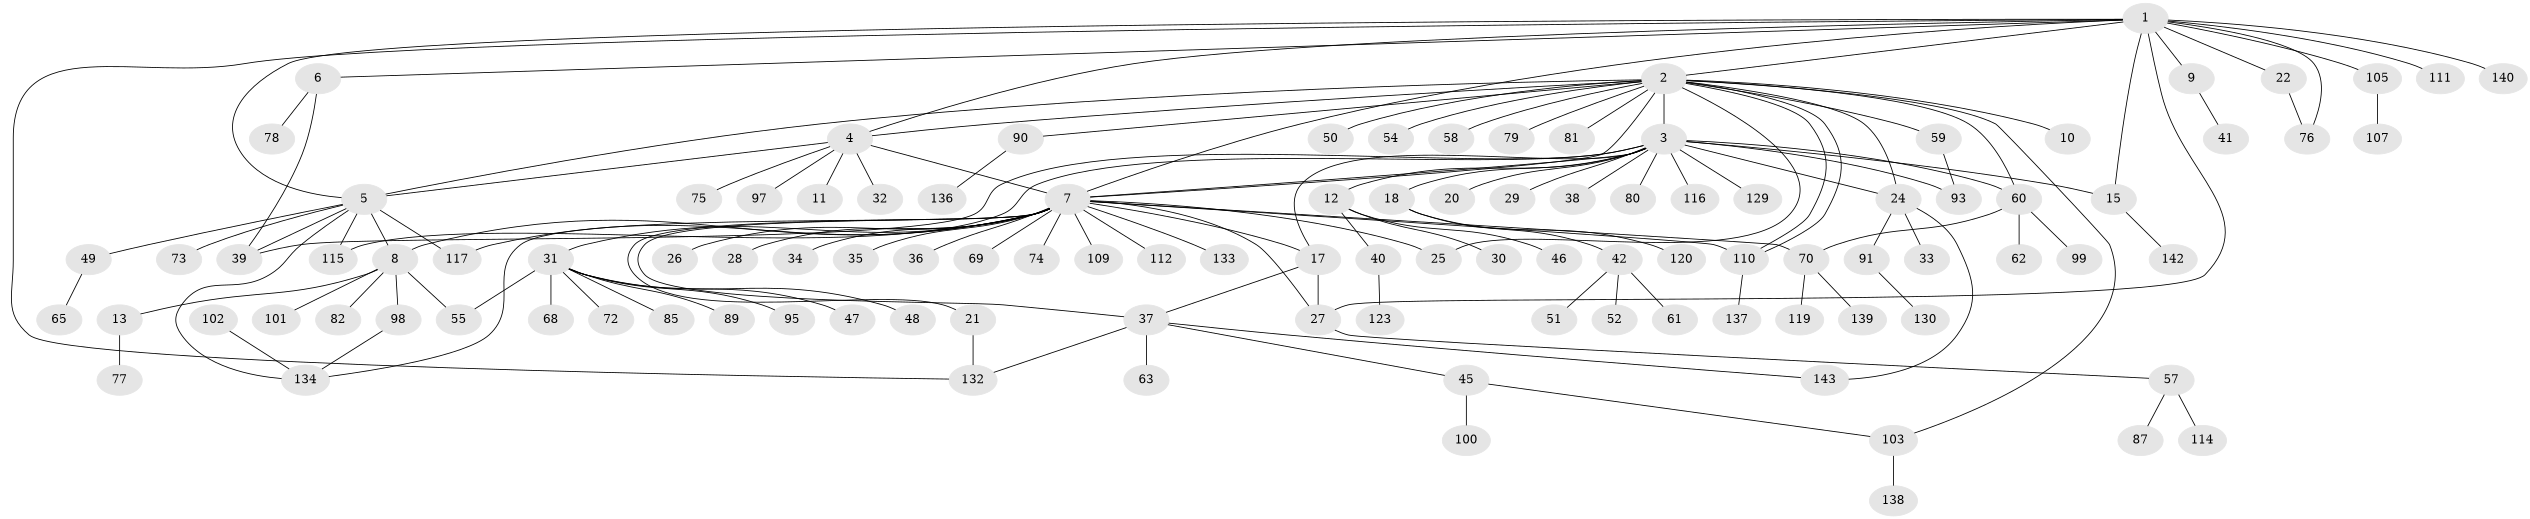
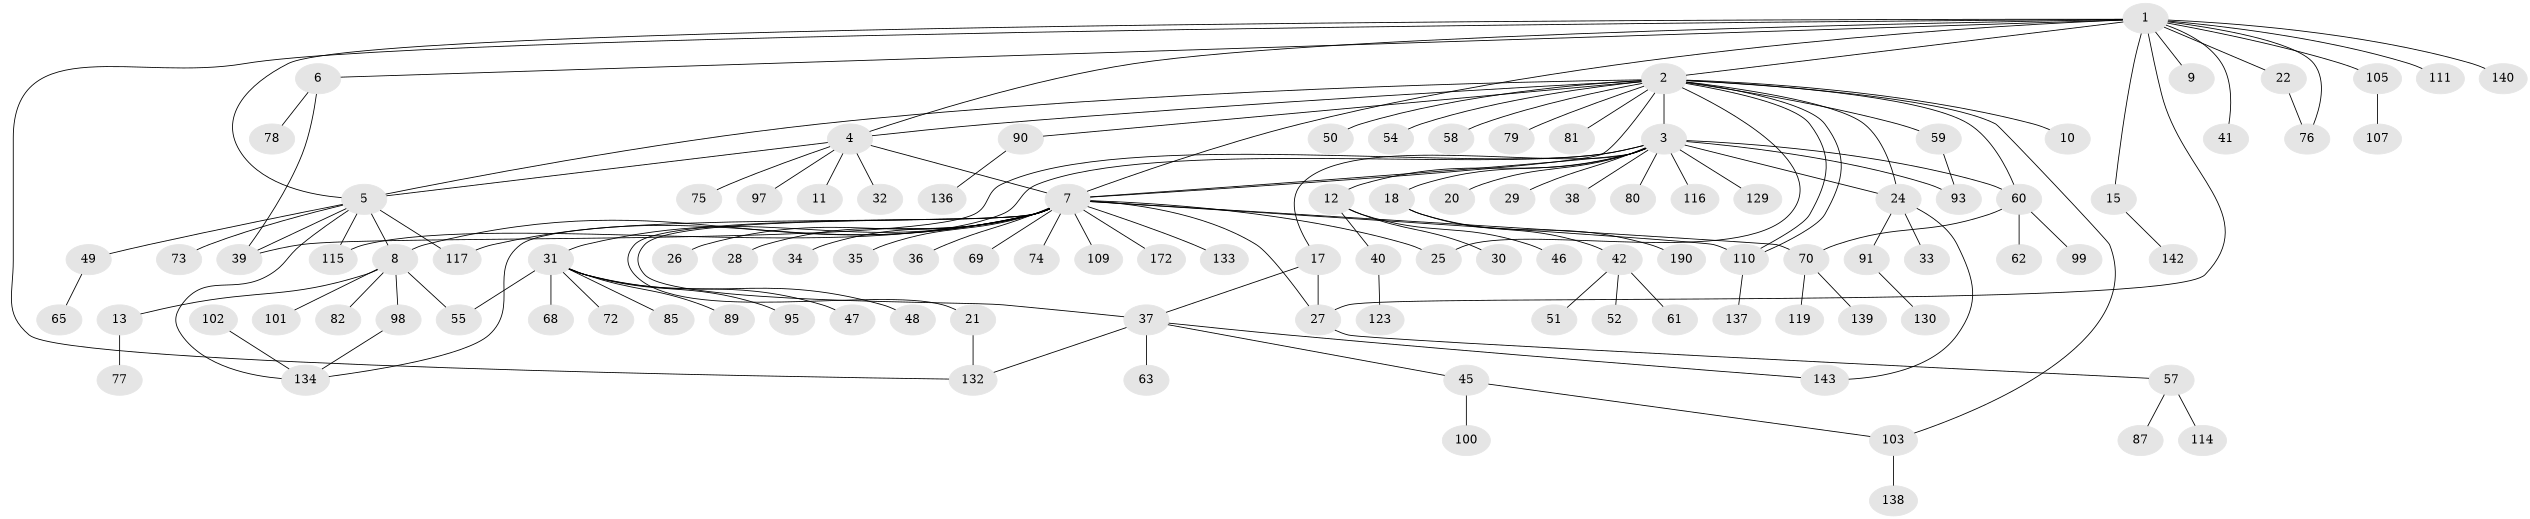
  graph {
    node [color=gray90 style=filled]
    1 [super="+23"]
    2 [super="+14"]
    4 [super="+71"]
    5 [super="+19"]
    6 [super="+88"]
    7 [super="+16"]
    9
    15 [super="+86"]
    22
    27 [super="+43"]
    41
    76
    105
    111
    132
    140
    3 [super="+92"]
    10
    24 [super="+53"]
    25 [super="+66"]
    50
    54
    58
    59
    60 [super="+104"]
    79 [super="+126"]
    81
    90
    103 [super="+128"]
    110 [super="+118"]
    11
    32
    75
    97
    39 [super="+96"]
    115
    8 [super="+84"]
    49
    73 [super="+83"]
    117
    134
    78
    17 [super="+121"]
    21
    26
    28
    31 [super="+67"]
    34
    35
    36
    37 [super="+44"]
    69 [super="+106"]
    70 [super="+94"]
    74 [super="+122"]
    109
-   112
+   112 [label=172]
    133
    142
    57 [super="+113"]
    107 [super="+125"]
    12 [super="+124"]
    18
    20
    29
    38
    80
    93 [super="+141"]
    116
    129
    91 [super="+135"]
    33
    143
    62
    99 [super="+127"]
    136
    138
    137
    30
    40
    46 [super="+64"]
    42 [super="+56"]
-   120
+   120 [label=190]
    13
    55
    82
    98 [super="+131"]
    101
    65
    130
    47
    48
    68
    72
    85
    89
    95
    45
    63
    119
    139
    77
    123
    102
    51
    52
    61
    87
    114
    100 [super="+108"]
    1 -- 2
    1 -- 4
    1 -- 5
    1 -- 6
    1 -- 7
    1 -- 9
    1 -- 15
    1 -- 22
    1 -- 27
-   9 -- 41
+   1 -- 41
    1 -- 76
    1 -- 105
    1 -- 111
    1 -- 132
    1 -- 140
    2 -- 4
    2 -- 5
    2 -- 7
    2 -- 3
    2 -- 10
    2 -- 24
    2 -- 25
    2 -- 50
    2 -- 54
    2 -- 58
    2 -- 59
    2 -- 60
    2 -- 79
    2 -- 81
    2 -- 90
    2 -- 103
    2 -- 110
    2 -- 110
    4 -- 5
    4 -- 7
    4 -- 11
    4 -- 32
    4 -- 75
    4 -- 97
    5 -- 39
    5 -- 115
    5 -- 8
    5 -- 49
    5 -- 73
    5 -- 117
    5 -- 134
    6 -- 39
    6 -- 78
    7 -- 27
    7 -- 25
    7 -- 110
    7 -- 8
    7 -- 117
    7 -- 134
-   7 -- 17
    7 -- 21
    7 -- 26
    7 -- 28
    7 -- 31
    7 -- 34
    7 -- 35
    7 -- 36
    7 -- 37 [weight=2]
    7 -- 69
    7 -- 70
    7 -- 74
    7 -- 109
    7 -- 112
    7 -- 133
    15 -- 142
    22 -- 76
    27 -- 57
    105 -- 107
    3 -- 7 [weight=2]
-   3 -- 15
    3 -- 24
    3 -- 60
    3 -- 39
    3 -- 115
    3 -- 17
    3 -- 12
    3 -- 18
    3 -- 20
    3 -- 29
    3 -- 38
    3 -- 80
    3 -- 93
    3 -- 116
    3 -- 129
    24 -- 91
    24 -- 33
    24 -- 143
    59 -- 93
    60 -- 70
    60 -- 62
    60 -- 99
    90 -- 136
    103 -- 138
    110 -- 137
    8 -- 13
    8 -- 55
    8 -- 82
    8 -- 98
    8 -- 101
    49 -- 65
    17 -- 27
    17 -- 37
    21 -- 132
    31 -- 55
    31 -- 47
    31 -- 48
    31 -- 68
    31 -- 72
    31 -- 85
    31 -- 89
    31 -- 95
    37 -- 132
    37 -- 143
    37 -- 45
    37 -- 63
    70 -- 119
    70 -- 139
    57 -- 87
    57 -- 114
    12 -- 30
    12 -- 40
    12 -- 46
    18 -- 42
    18 -- 120
    91 -- 130
    40 -- 123
    42 -- 51
    42 -- 52
    42 -- 61
    13 -- 77
    98 -- 134
    45 -- 103
    45 -- 100
    102 -- 134
  }
